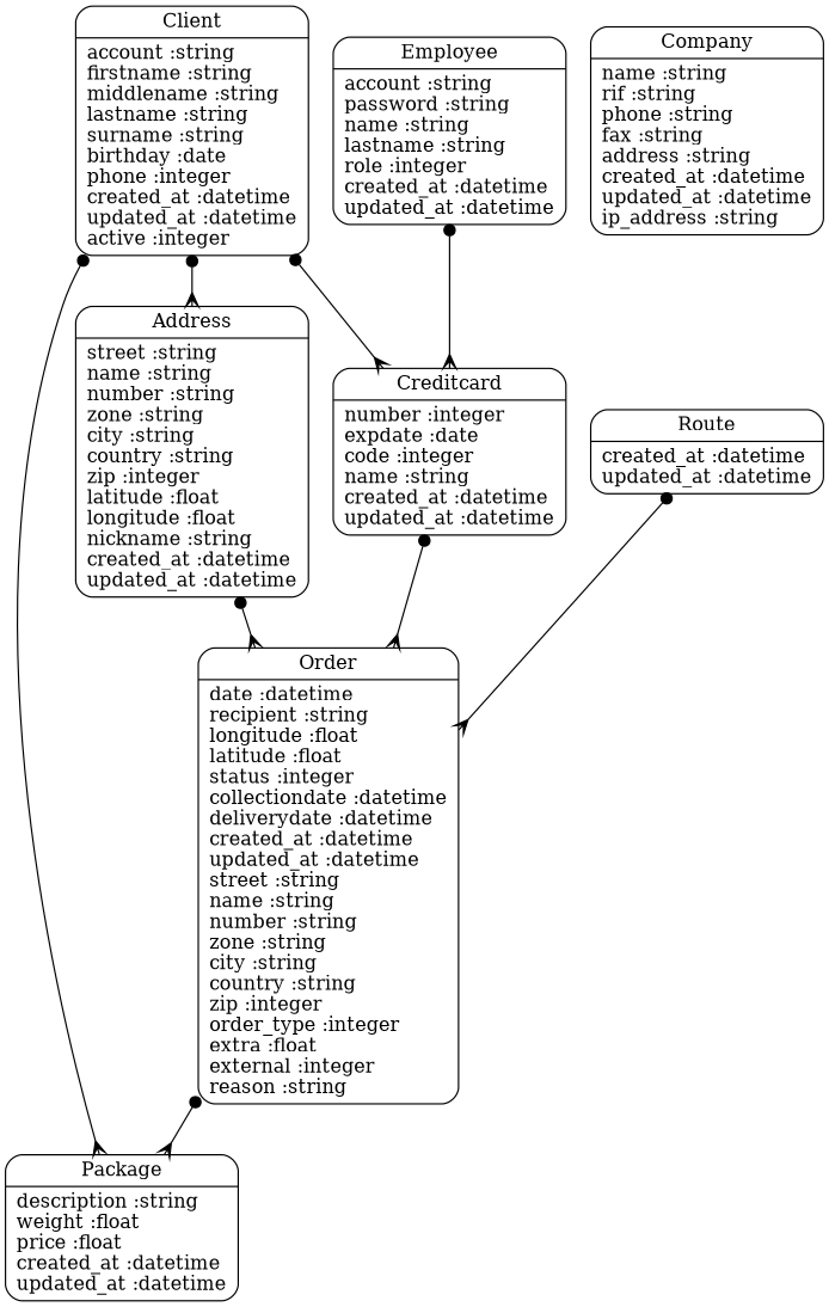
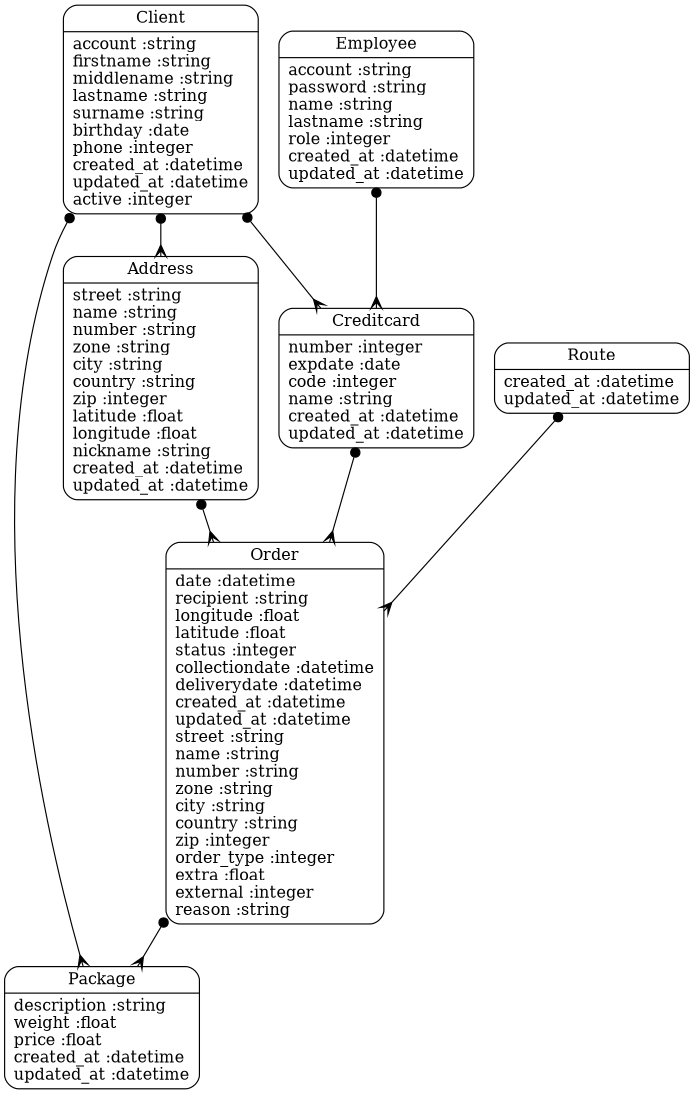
  digraph {
    splines=true
    node [shape=Mrecord]
    edge [arrowhead=crow arrowtail=dot dir=both]
    n1 [label="{Address|street :string\lname :string\lnumber :string\lzone :string\lcity :string\lcountry :string\lzip :integer\llatitude :float\llongitude :float\lnickname :string\lcreated_at :datetime\lupdated_at :datetime\l}"]
    n2 [label="{Order|date :datetime\lrecipient :string\llongitude :float\llatitude :float\lstatus :integer\lcollectiondate :datetime\ldeliverydate :datetime\lcreated_at :datetime\lupdated_at :datetime\lstreet :string\lname :string\lnumber :string\lzone :string\lcity :string\lcountry :string\lzip :integer\lorder_type :integer\lextra :float\lexternal :integer\lreason :string\l}"]
    n3 [label="{Package|description :string\lweight :float\lprice :float\lcreated_at :datetime\lupdated_at :datetime\l}"]
    n4 [label="{Client|account :string\lfirstname :string\lmiddlename :string\llastname :string\lsurname :string\lbirthday :date\lphone :integer\lcreated_at :datetime\lupdated_at :datetime\lactive :integer\l}"]
    n5 [label="{Creditcard|number :integer\lexpdate :date\lcode :integer\lname :string\lcreated_at :datetime\lupdated_at :datetime\l}"]
-   n6 [label="{Company|name :string\lrif :string\lphone :string\lfax :string\laddress :string\lcreated_at :datetime\lupdated_at :datetime\lip_address :string\l}"]
    n7 [label="{Employee|account :string\lpassword :string\lname :string\llastname :string\lrole :integer\lcreated_at :datetime\lupdated_at :datetime\l}"]
    n8 [label="{Route|created_at :datetime\lupdated_at :datetime\l}"]
    n1 -> n2
    n2 -> n3
    n4 -> n1
    n4 -> n3
    n4 -> n5
    n5 -> n2
    n7 -> n5
    n8 -> n2
  }
